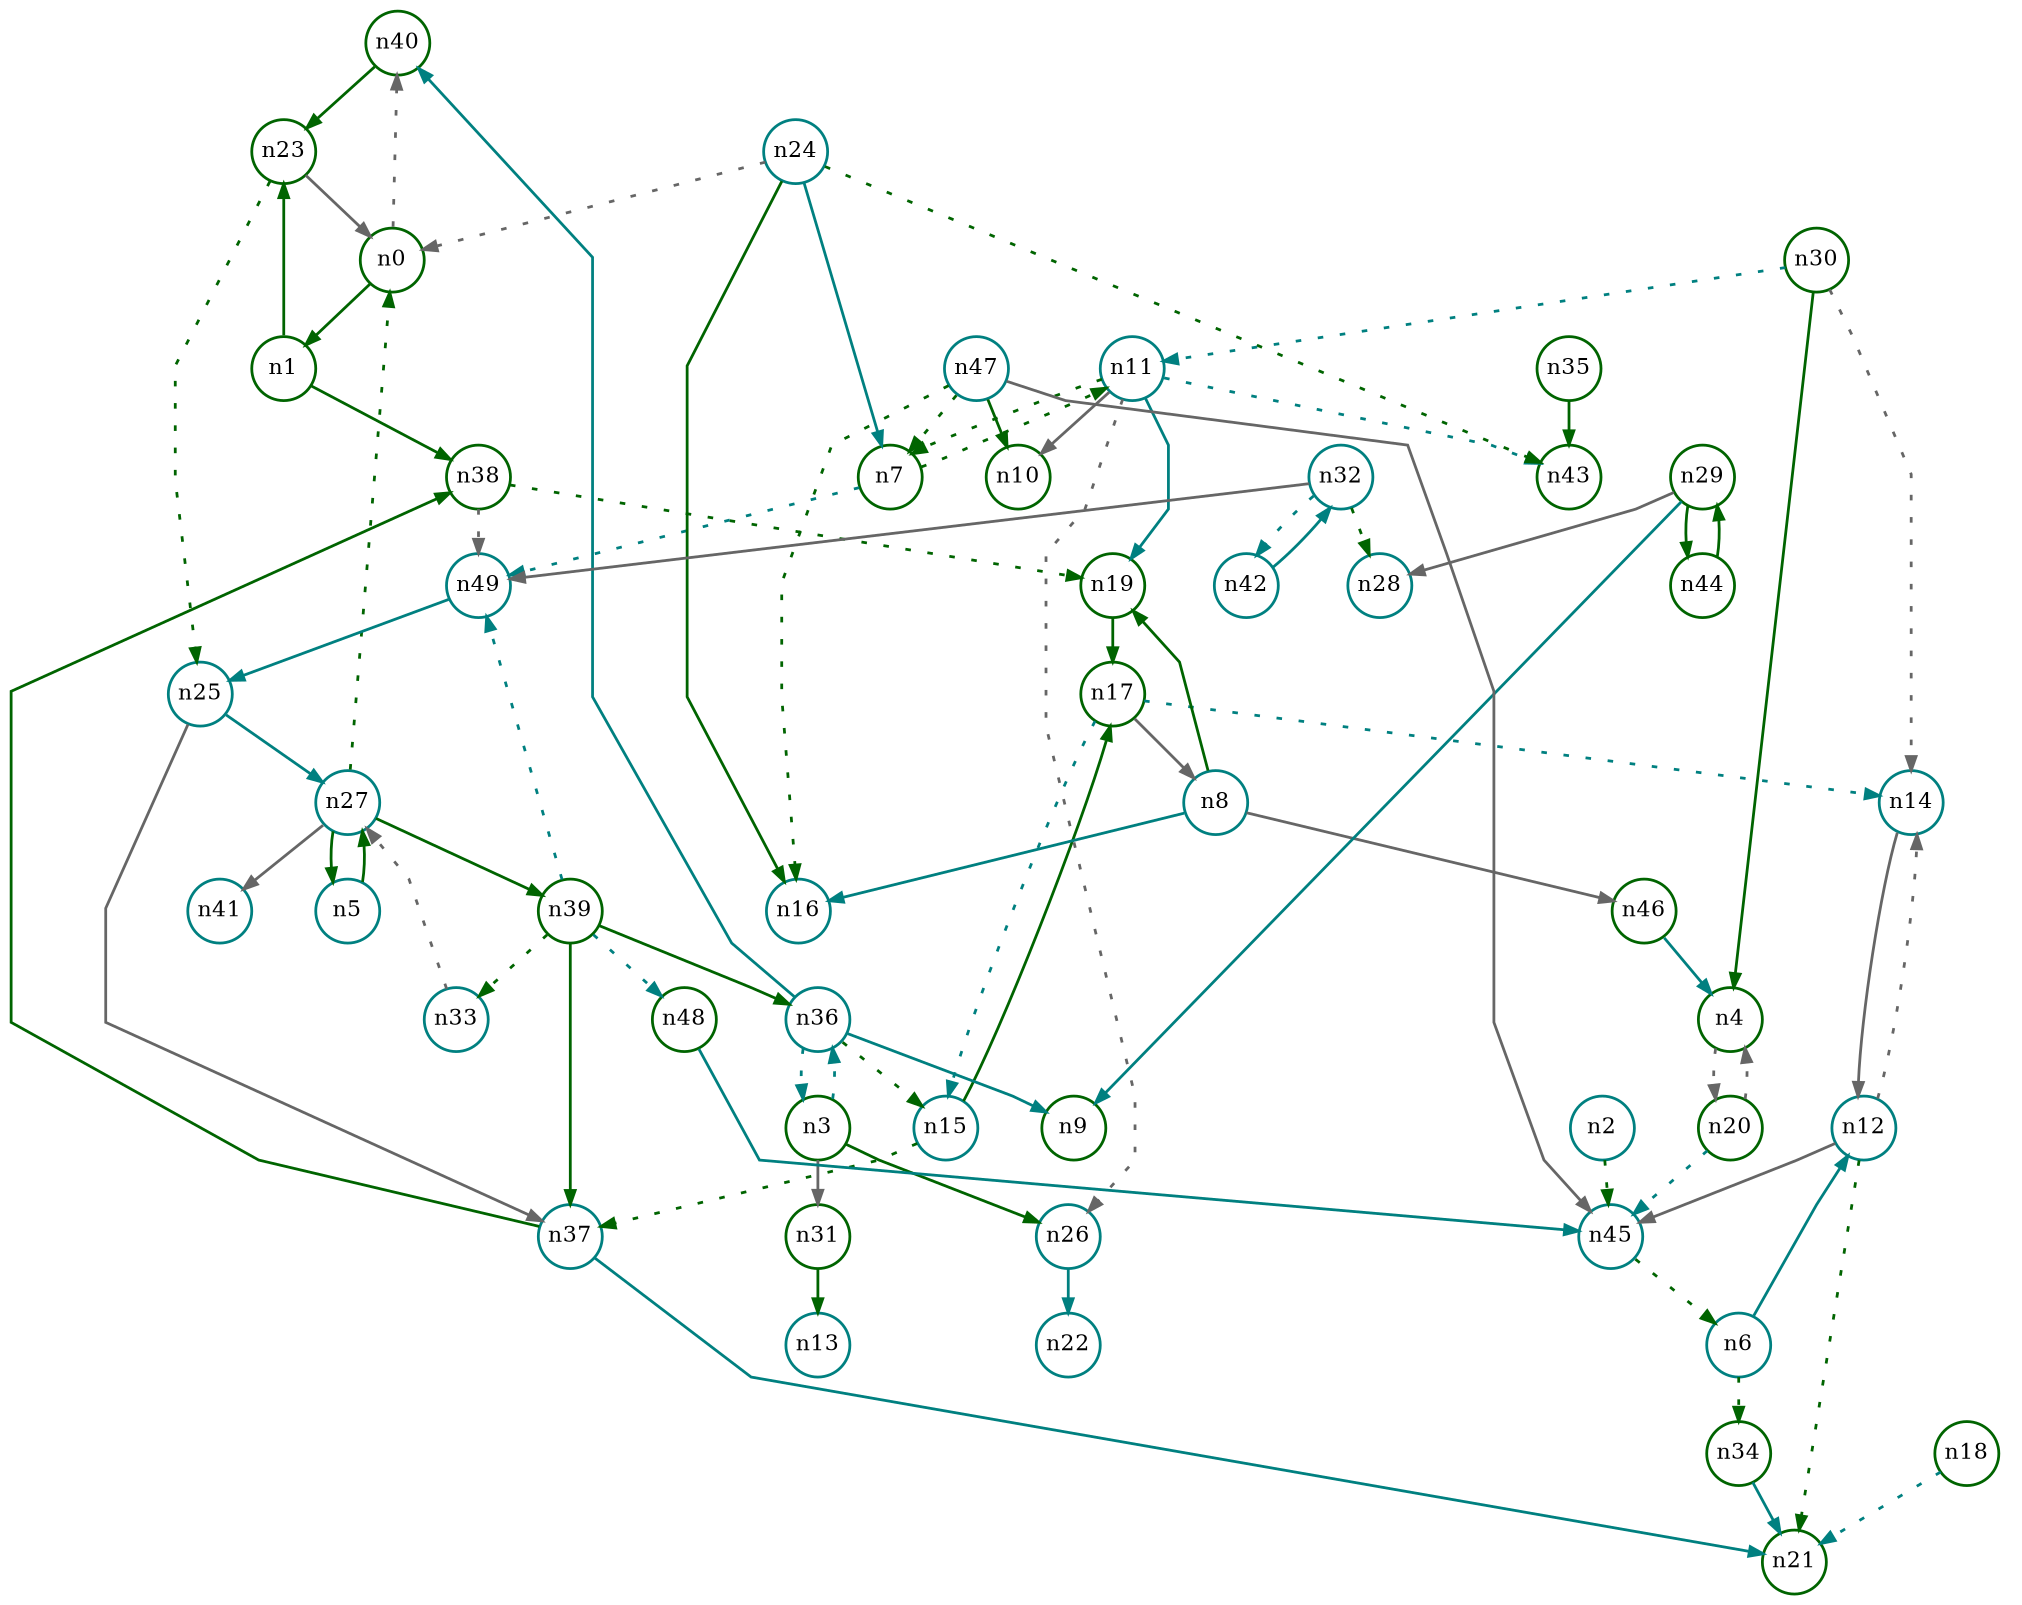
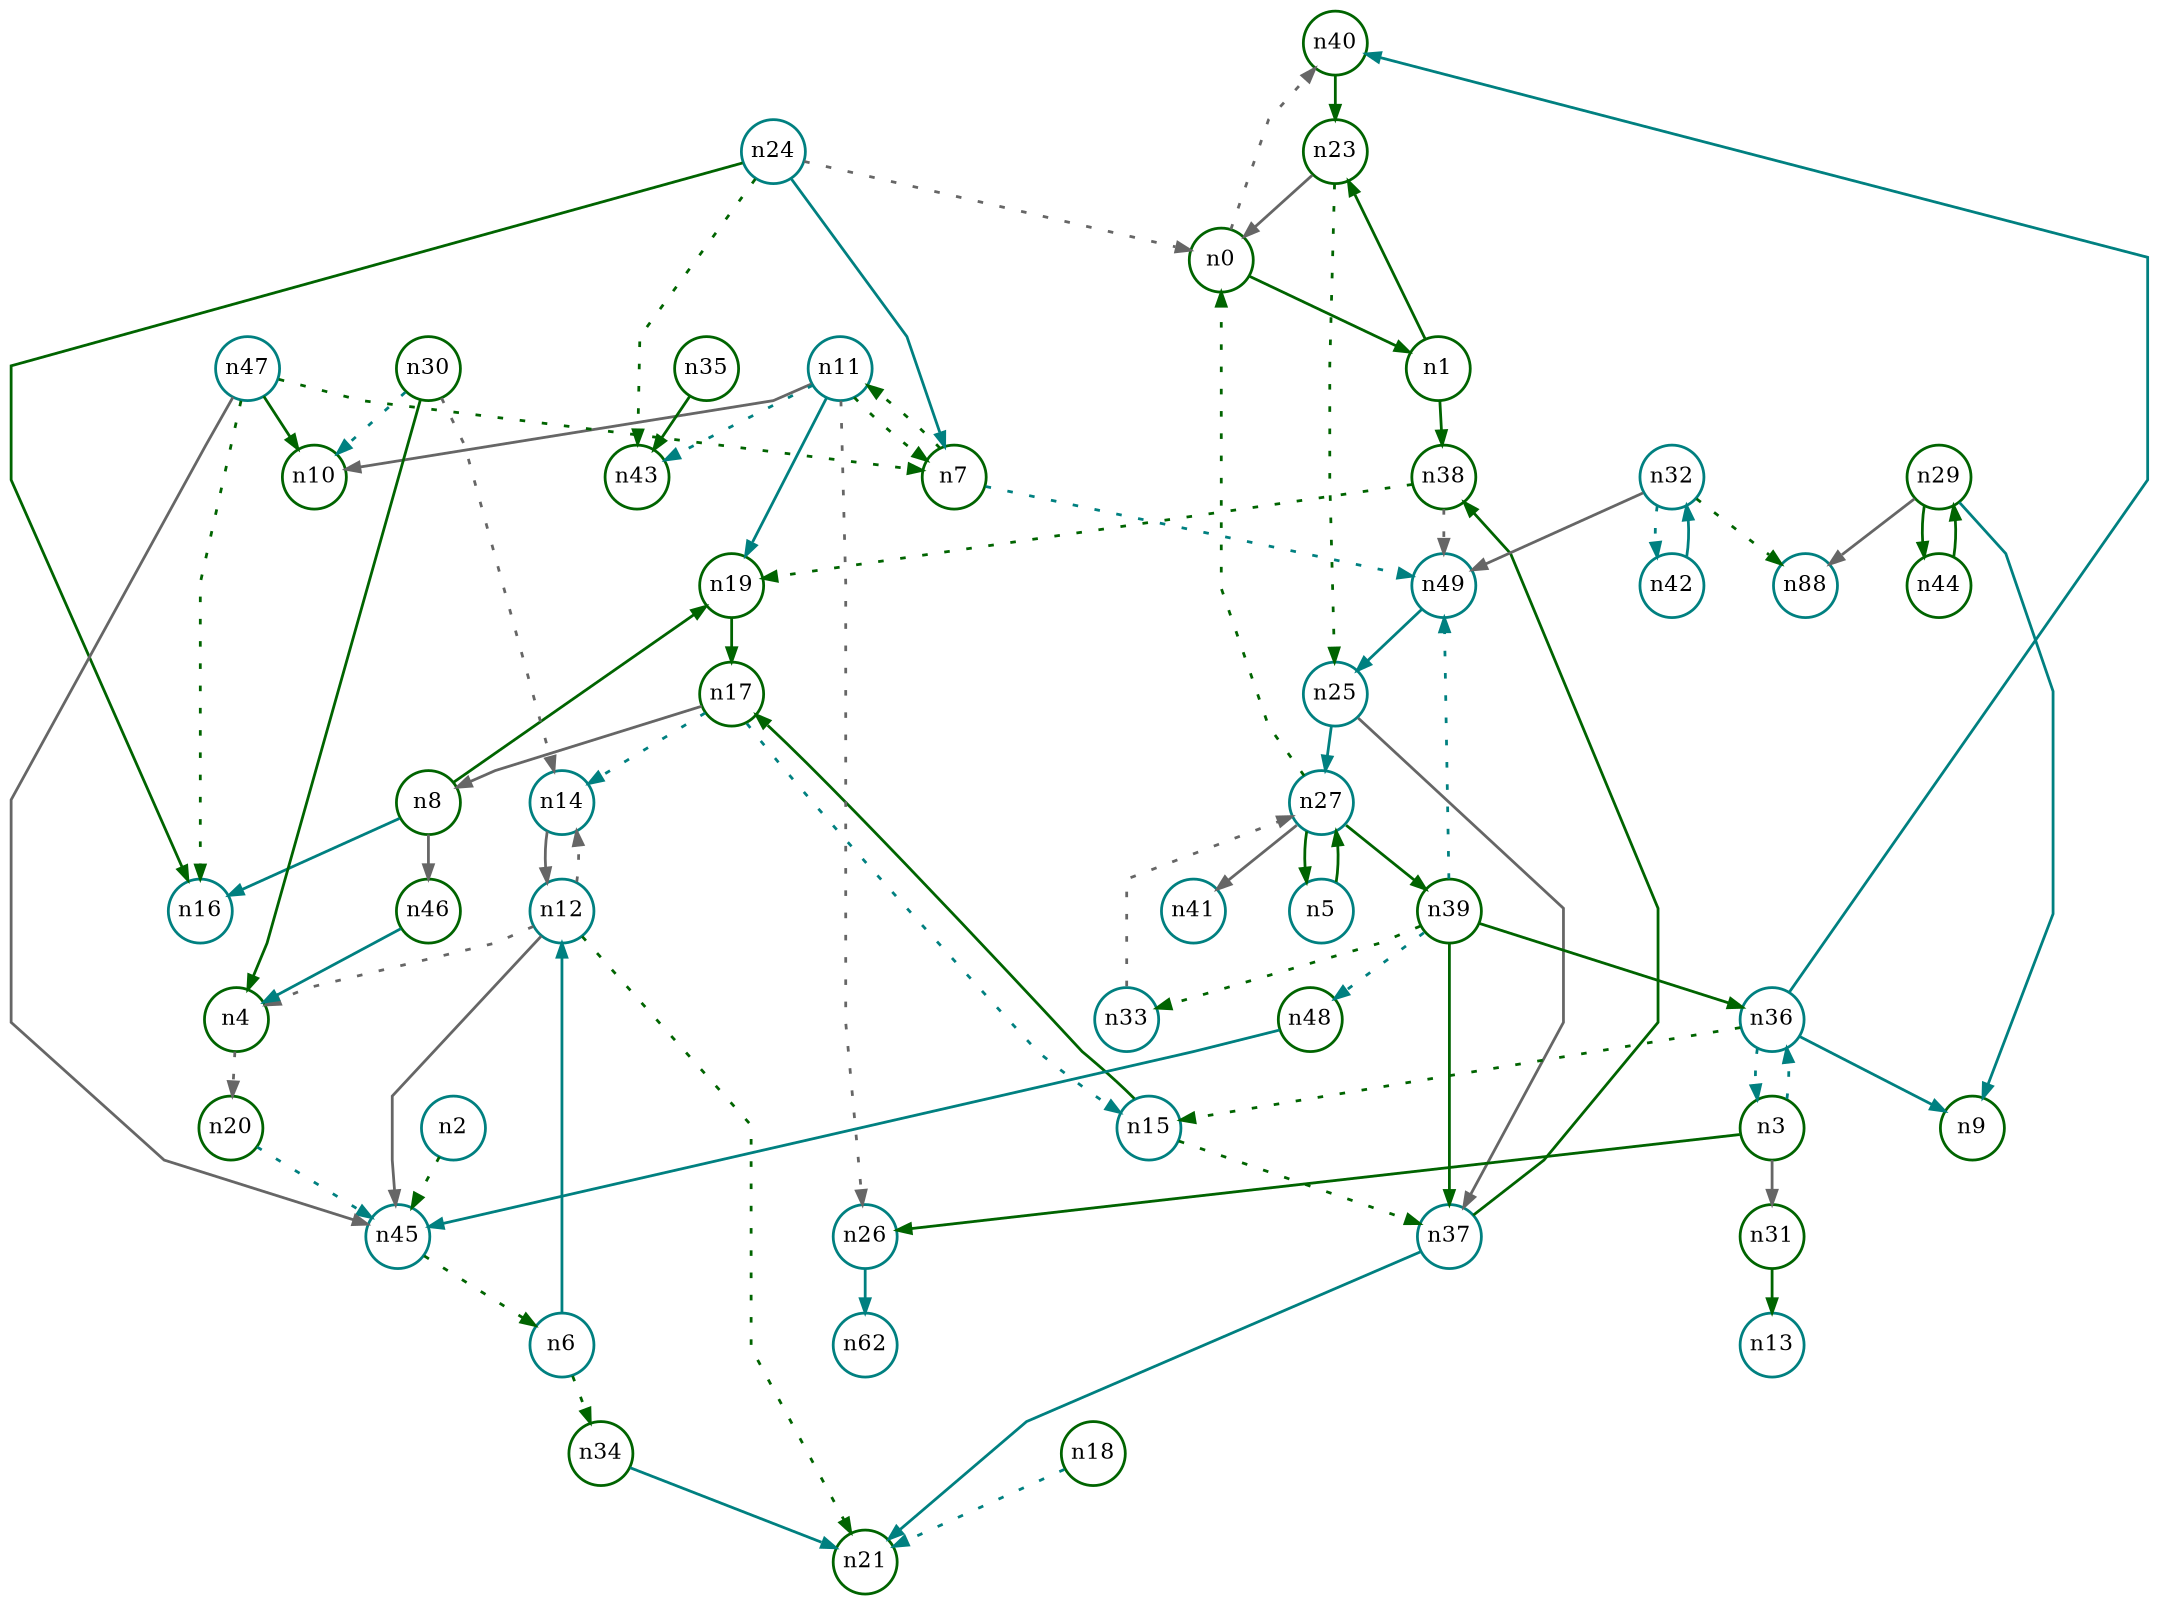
  digraph {
    fontsize=8
    nodesep=0.22
    nodesize=0.16
    ranksep=0.22
    splines=polyline
    node [color=darkgreen fixedsize=shape fontsize=8 shape=circle]
    edge [arrowsize=0.5 color=darkgreen style=solid]
    n40 [width=0.32]
    n23 [width=0.32]
    n0 [width=0.32]
    n25 [color=teal width=0.32]
    n1 [width=0.32]
    n37 [color=teal width=0.32]
    n27 [color=teal width=0.32]
    n38 [width=0.32]
    n19 [width=0.32]
    n49 [color=teal width=0.32]
    n21 [width=0.32]
    n5 [color=teal width=0.32]
    n39 [width=0.32]
    n41 [color=teal width=0.32]
    n17 [width=0.32]
    n15 [color=teal width=0.32]
    n14 [color=teal width=0.32]
-   n8 [color=teal width=0.32]
+   n8 [width=0.32]
    n45 [color=teal width=0.32]
    n6 [color=teal width=0.32]
    n12 [color=teal width=0.32]
    n34 [width=0.32]
    n2 [color=teal width=0.32]
    n26 [color=teal width=0.32]
-   n22 [color=teal width=0.32]
+   n22 [color=teal width=0.32 label=n62]
    n3 [width=0.32]
    n31 [width=0.32]
    n36 [color=teal width=0.32]
    n13 [color=teal width=0.32]
    n9 [width=0.32]
    n7 [width=0.32]
    n11 [color=teal width=0.32]
    n10 [width=0.32]
    n43 [width=0.32]
    n16 [color=teal width=0.32]
    n46 [width=0.32]
    n4 [width=0.32]
    n20 [width=0.32]
    n18 [width=0.32]
    n33 [color=teal width=0.32]
    n48 [width=0.32]
    n24 [color=teal width=0.32]
    n29 [width=0.32]
-   n28 [color=teal width=0.32]
+   n28 [color=teal width=0.32 label=n88]
    n44 [width=0.32]
    n30 [width=0.32]
    n32 [color=teal width=0.32]
    n42 [color=teal width=0.32]
    n35 [width=0.32]
    n47 [color=teal width=0.32]
    n40 -> n23
    n23 -> n0 [color=gray40]
    n23 -> n25 [style=dotted]
    n0 -> n40 [color=gray40 style=dotted]
    n0 -> n1
    n25 -> n37 [color=gray40]
    n25 -> n27 [color=teal]
    n1 -> n23
    n1 -> n38
    n37 -> n38
    n37 -> n21 [color=teal]
    n27 -> n0 [style=dotted]
    n27 -> n5
    n27 -> n39
    n27 -> n41 [color=gray40]
    n38 -> n19 [style=dotted]
    n38 -> n49 [color=gray40 style=dotted]
    n19 -> n17
    n49 -> n25 [color=teal]
    n5 -> n27
    n39 -> n37
    n39 -> n49 [color=teal style=dotted]
    n39 -> n36
    n39 -> n33 [style=dotted]
    n39 -> n48 [color=teal style=dotted]
    n17 -> n15 [color=teal style=dotted]
    n17 -> n14 [color=teal style=dotted]
    n17 -> n8 [color=gray40]
    n15 -> n37 [style=dotted]
    n15 -> n17
    n14 -> n12 [color=gray40]
    n8 -> n19
    n8 -> n16 [color=teal]
    n8 -> n46 [color=gray40]
    n45 -> n6 [style=dotted]
    n6 -> n12 [color=teal]
    n6 -> n34 [style=dotted]
    n12 -> n21 [style=dotted]
    n12 -> n14 [color=gray40 style=dotted]
    n12 -> n45 [color=gray40]
    n34 -> n21 [color=teal]
    n2 -> n45 [style=dotted]
    n26 -> n22 [color=teal]
    n3 -> n26
    n3 -> n31 [color=gray40]
    n3 -> n36 [color=teal style=dotted]
    n31 -> n13
    n36 -> n40 [color=teal]
    n36 -> n15 [style=dotted]
    n36 -> n3 [color=teal style=dotted]
    n36 -> n9 [color=teal]
    n7 -> n49 [color=teal style=dotted]
    n7 -> n11 [style=dotted]
    n11 -> n19 [color=teal]
    n11 -> n26 [color=gray40 style=dotted]
    n11 -> n7 [style=dotted]
    n11 -> n10 [color=gray40]
    n11 -> n43 [color=teal style=dotted]
    n46 -> n4 [color=teal]
    n4 -> n20 [color=gray40 style=dotted]
    n20 -> n45 [color=teal style=dotted]
-   n20 -> n4 [color=gray40 style=dotted]
+   n12 -> n4 [color=gray40 style=dotted]
    n18 -> n21 [color=teal style=dotted]
    n33 -> n27 [color=gray40 style=dotted]
    n48 -> n45 [color=teal]
    n24 -> n0 [color=gray40 style=dotted]
    n24 -> n7 [color=teal]
    n24 -> n43 [style=dotted]
    n24 -> n16
    n29 -> n9 [color=teal]
    n29 -> n28 [color=gray40]
    n29 -> n44
    n44 -> n29
    n30 -> n14 [color=gray40 style=dotted]
-   n30 -> n11 [color=teal style=dotted]
+   n30 -> n10 [color=teal style=dotted]
    n30 -> n4
    n32 -> n49 [color=gray40]
    n32 -> n28 [style=dotted]
    n32 -> n42 [color=teal style=dotted]
    n42 -> n32 [color=teal]
    n35 -> n43
    n47 -> n45 [color=gray40]
    n47 -> n7 [style=dotted]
    n47 -> n10
    n47 -> n16 [style=dotted]
  }
